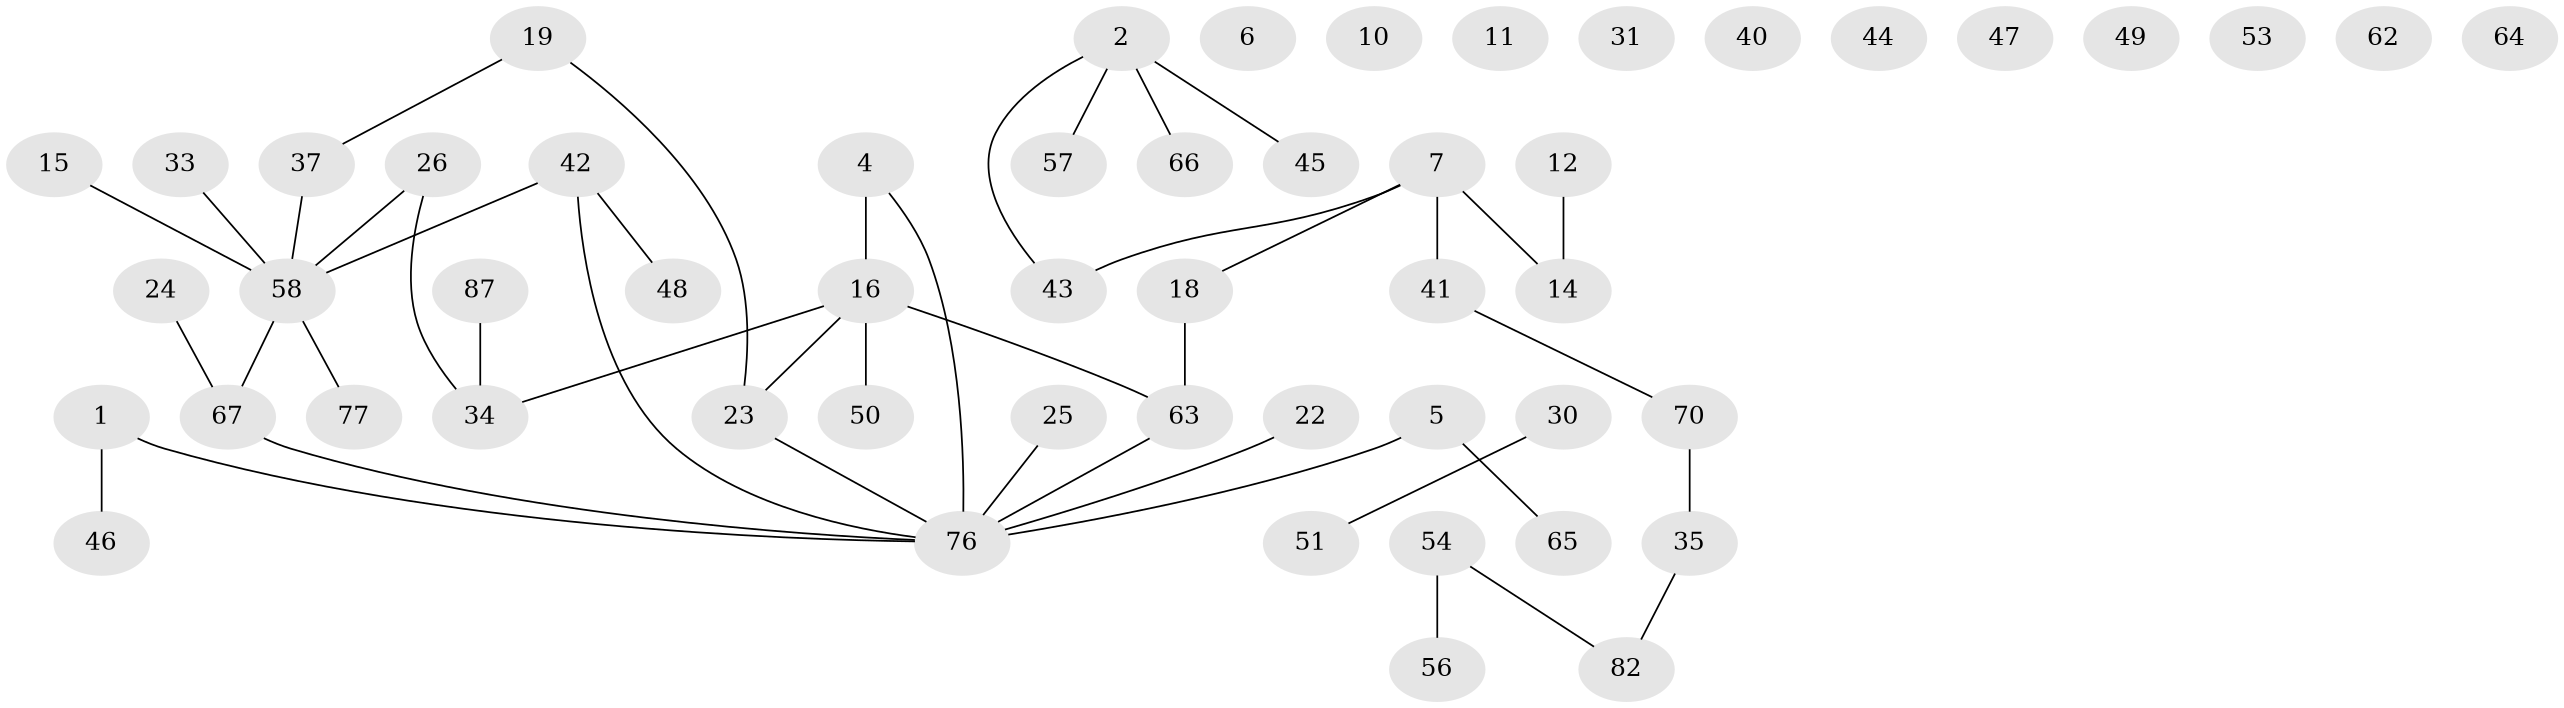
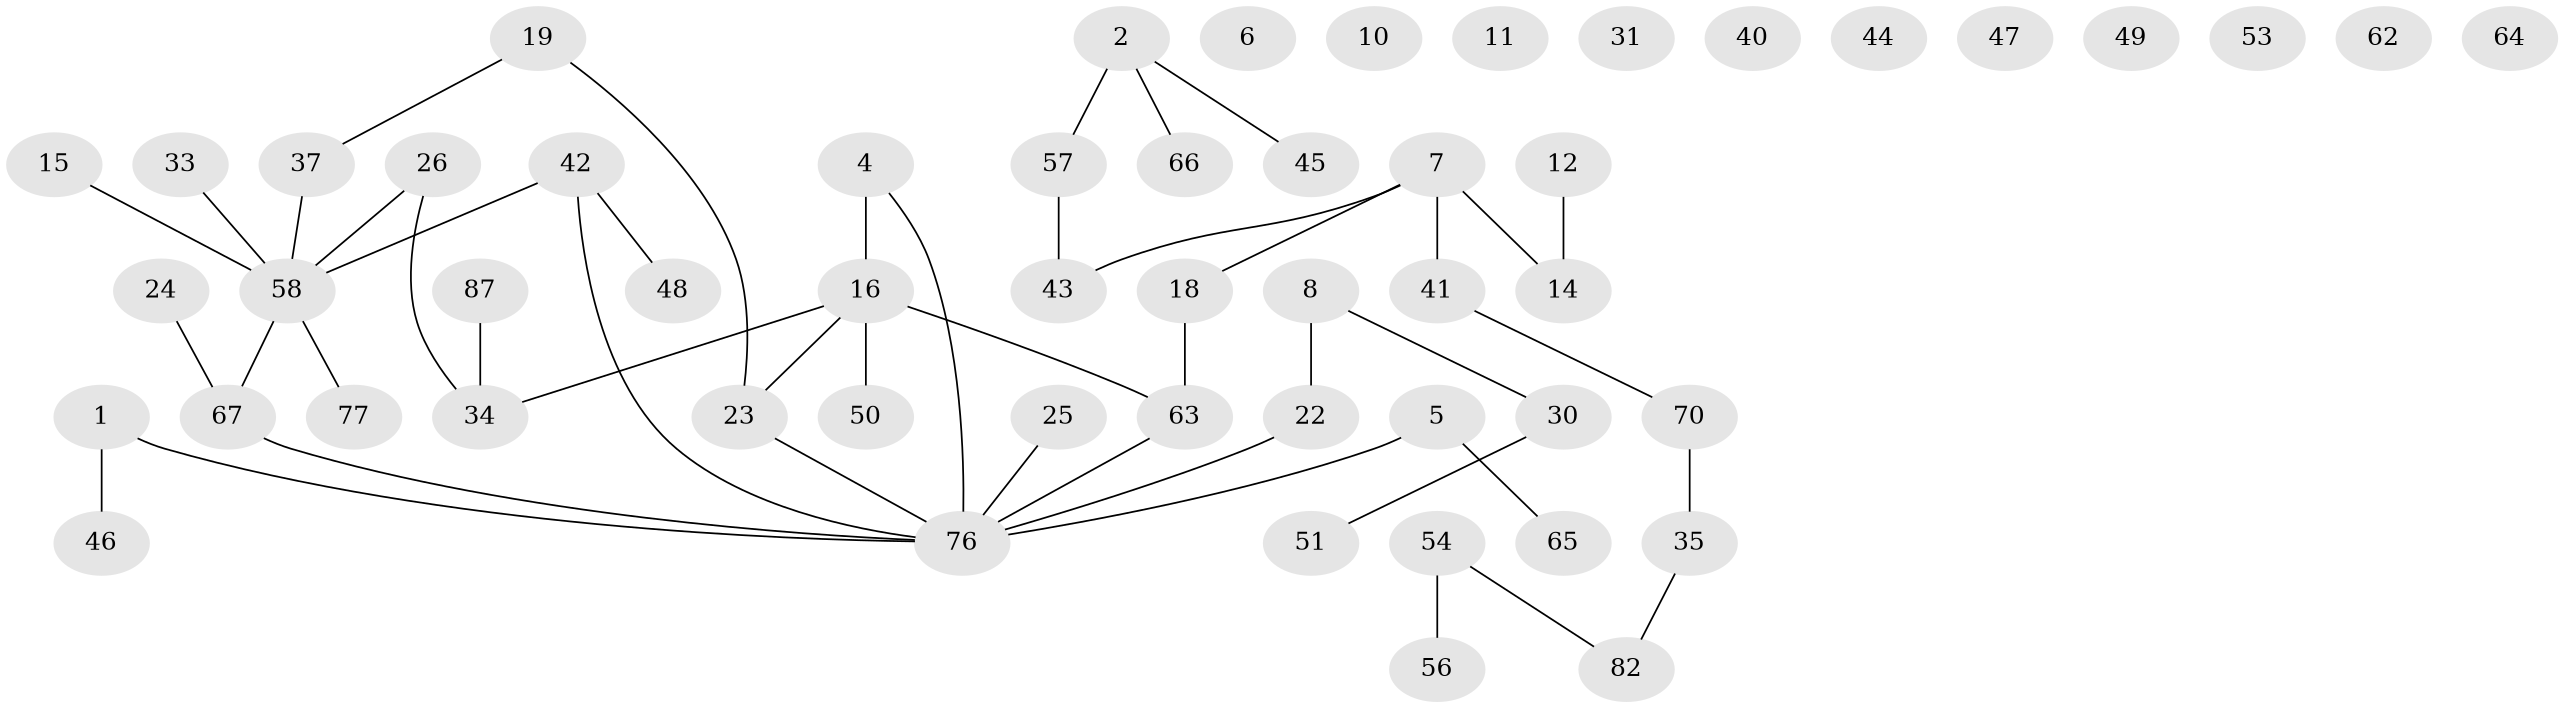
  graph {
    node [color=gray90 style=filled]
    1 [super="+3"]
    46
    76 [super="+83"]
    2 [super="+74"]
    43
    45
    57
    66
    4 [super="+9"]
    16 [super="+52"]
    5 [super="+29"]
    n12 [label=65]
    23 [super="+71"]
    34 [super="+79"]
    50
    63 [super="+81"]
    6
    7 [super="+13"]
    14 [super="+21"]
    18 [super="+20"]
    41 [super="+69"]
    70 [super="+78"]
+   8 [super="+17"]
    22 [super="+36"]
    30 [super="+39"]
    51
    10
    11
    12 [super="+59"]
    15 [super="+32"]
    58 [super="+60"]
    67 [super="+72"]
    77
    19
    37 [super="+38"]
    24
    25
    26 [super="+28"]
    n39 [label=87]
    31
    33
    35 [super="+73"]
    82
    40
    48 [super="+68"]
    42
    44
    47
    49 [super="+55"]
    53
    54 [super="+80"]
    56 [super="+75"]
    62 [super="+65"]
    64
    1 -- 46
    1 -- 76
-   2 -- 43
+   57 -- 43
    2 -- 45
    2 -- 57
    2 -- 66
    4 -- 76
    4 -- 16
    16 -- 23
    16 -- 34
    16 -- 50
    16 -- 63
    5 -- 76
    5 -- n12
    23 -- 76
    63 -- 76
    7 -- 43
    7 -- 14
    7 -- 18
    7 -- 41
    18 -- 63
    41 -- 70
    70 -- 35
+   8 -- 22
+   8 -- 30
    22 -- 76
    30 -- 51
    12 -- 14
    15 -- 58
    58 -- 67
    58 -- 77
    67 -- 76
    19 -- 23
    19 -- 37
    37 -- 58
    24 -- 67
    25 -- 76
    26 -- 34
    26 -- 58
    n39 -- 34
    33 -- 58
    35 -- 82
    42 -- 76
    42 -- 58
    42 -- 48
    54 -- 82
    54 -- 56
  }
